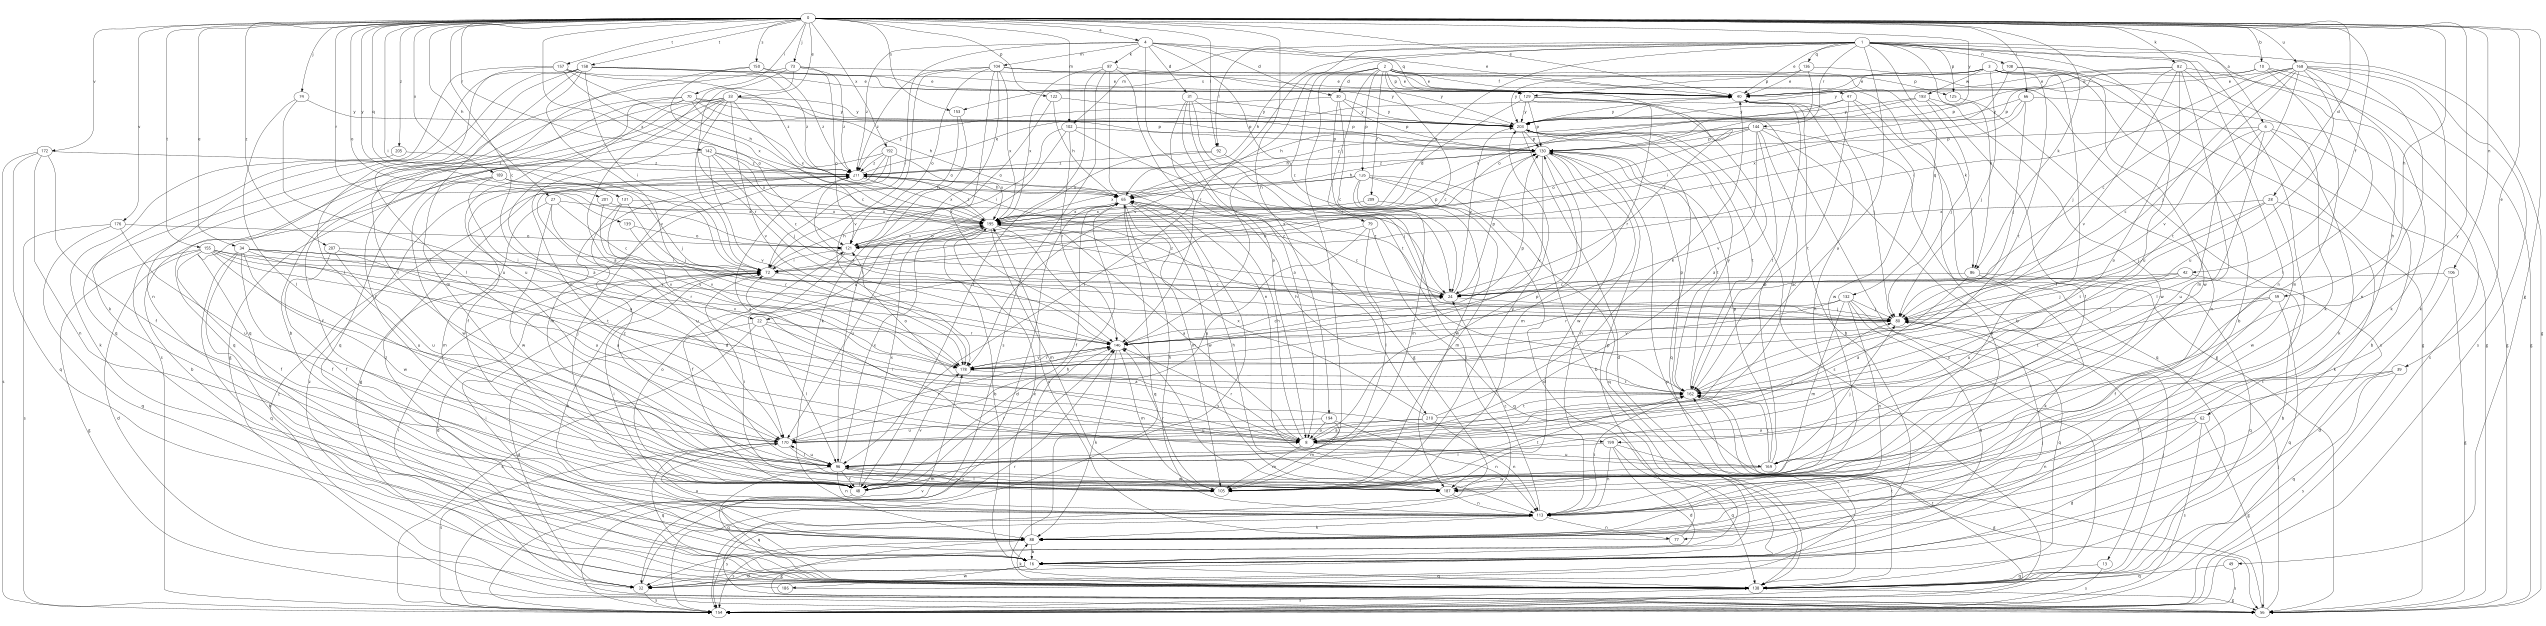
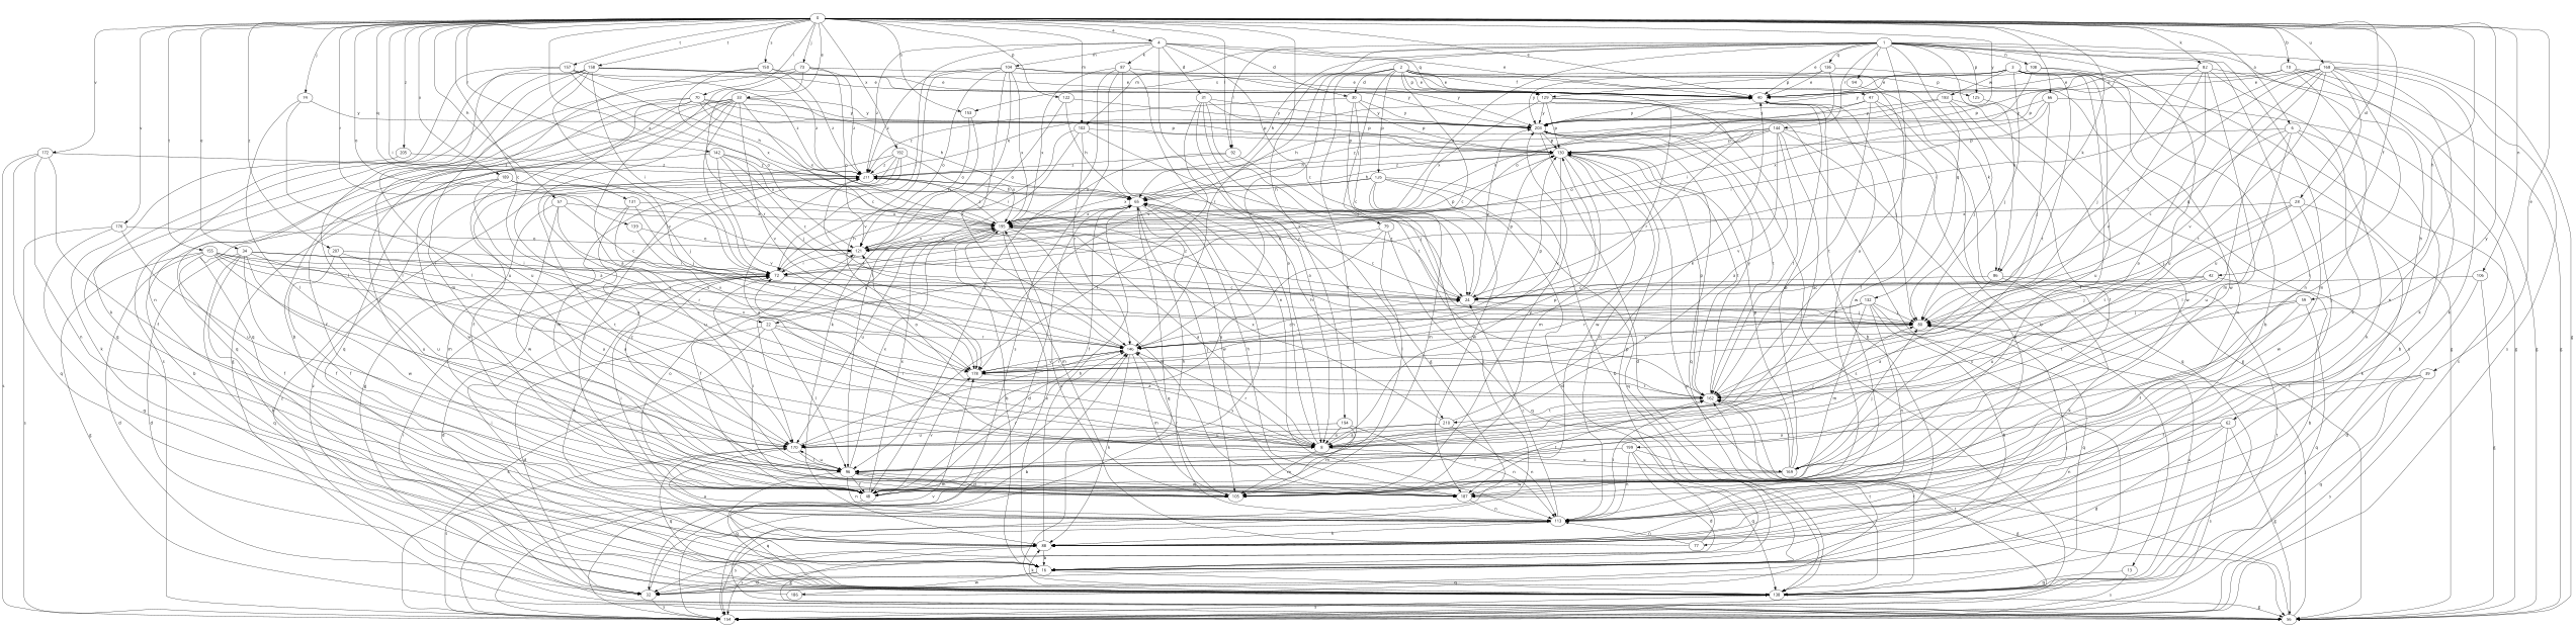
  strict digraph {
    fontname="Open Sans"
    node [fontname="Open Sans"]
    edge [fontname="Open Sans"]
    0
    4
    6
    10
    22
    28
    33
    34
    39
    40
    42
-   49
-   57 [label=27]
+   57
    59
    66
    70
    72
    73
    74
    82
    86
    92
    102
    106
    121
    122
    131
    139
    142
    150
    153
    155
    157
    158
    168
    172
    176
    189
    192
    194
    195
    199
-   201
    203
    205
    207
    24
    30
    129
    31
    87
    104
    210
    211
    169
    16
    88
    96
    130
    56
    105
    8
    146
    154
    32
    80
    162
    187
    178
    138
    48
    113
    170
    65
    1
    62
    77
+   94
    108
    125
    132
    136
    144
    2
    13
    47
    79
    126
-   209
    3
    183
    186
    0 -> 4 [label=a]
    0 -> 6 [label=a]
    0 -> 10 [label=b]
    0 -> 22 [label=c]
    0 -> 28 [label=d]
    0 -> 33 [label=e]
    0 -> 34 [label=e]
    0 -> 39 [label=e]
    0 -> 40 [label=e]
    0 -> 42 [label=f]
-   0 -> 49 [label=g]
    0 -> 57 [label=h]
    0 -> 59 [label=h]
    0 -> 66 [label=i]
    0 -> 70 [label=i]
    0 -> 72 [label=i]
    0 -> 73 [label=j]
    0 -> 74 [label=j]
    0 -> 82 [label=k]
    0 -> 86 [label=k]
    0 -> 92 [label=l]
    0 -> 102 [label=m]
    0 -> 106 [label=n]
    0 -> 121 [label=o]
    0 -> 122 [label=p]
    0 -> 131 [label=q]
    0 -> 139 [label=r]
    0 -> 142 [label=r]
    0 -> 150 [label=s]
    0 -> 153 [label=s]
    0 -> 155 [label=t]
    0 -> 157 [label=t]
    0 -> 158 [label=t]
    0 -> 168 [label=u]
    0 -> 172 [label=v]
    0 -> 176 [label=v]
    0 -> 189 [label=x]
    0 -> 192 [label=x]
    0 -> 194 [label=x]
    0 -> 195 [label=x]
    0 -> 199 [label=y]
-   0 -> 201 [label=y]
    0 -> 203 [label=y]
    0 -> 205 [label=z]
    0 -> 207 [label=z]
    4 -> 40 [label=e]
    4 -> 72 [label=i]
    4 -> 24 [label=c]
    4 -> 30 [label=d]
    4 -> 129 [label=q]
    4 -> 31 [label=d]
    4 -> 87 [label=k]
    4 -> 104 [label=m]
    4 -> 210 [label=z]
    4 -> 211 [label=z]
    6 -> 24 [label=c]
    6 -> 169 [label=u]
    6 -> 16 [label=b]
    6 -> 88 [label=k]
    6 -> 96 [label=l]
    6 -> 130 [label=p]
    10 -> 40 [label=e]
    10 -> 88 [label=k]
    10 -> 130 [label=p]
    10 -> 56 [label=g]
    10 -> 105 [label=m]
    22 -> 96 [label=l]
    22 -> 8 [label=a]
    22 -> 146 [label=r]
    22 -> 154 [label=s]
    22 -> 32 [label=d]
    28 -> 195 [label=x]
    28 -> 88 [label=k]
    28 -> 80 [label=j]
    28 -> 162 [label=t]
    28 -> 187 [label=w]
    33 -> 72 [label=i]
    33 -> 203 [label=y]
    33 -> 24 [label=c]
    33 -> 16 [label=b]
    33 -> 96 [label=l]
    33 -> 130 [label=p]
    33 -> 56 [label=g]
    33 -> 154 [label=s]
    33 -> 178 [label=v]
    33 -> 138 [label=q]
    34 -> 72 [label=i]
    34 -> 16 [label=b]
    34 -> 8 [label=a]
    34 -> 146 [label=r]
-   34 -> 199 [label=d]
+   34 -> 32 [label=d]
    34 -> 187 [label=w]
    34 -> 138 [label=q]
    34 -> 48 [label=f]
    39 -> 154 [label=s]
    39 -> 162 [label=t]
    39 -> 138 [label=q]
    39 -> 48 [label=f]
    40 -> 203 [label=y]
    40 -> 16 [label=b]
    40 -> 80 [label=j]
    40 -> 113 [label=n]
    42 -> 24 [label=c]
    42 -> 16 [label=b]
    42 -> 80 [label=j]
    42 -> 170 [label=u]
-   49 -> 154 [label=s]
-   49 -> 138 [label=q]
    57 -> 195 [label=x]
    57 -> 24 [label=c]
    57 -> 105 [label=m]
    57 -> 187 [label=w]
    57 -> 178 [label=v]
    59 -> 80 [label=j]
    59 -> 162 [label=t]
    59 -> 138 [label=q]
    59 -> 48 [label=f]
    66 -> 72 [label=i]
    66 -> 195 [label=x]
    66 -> 203 [label=y]
    66 -> 154 [label=s]
    66 -> 80 [label=j]
    70 -> 195 [label=x]
    70 -> 203 [label=y]
    70 -> 130 [label=p]
    70 -> 8 [label=a]
    70 -> 138 [label=q]
    70 -> 48 [label=f]
    70 -> 170 [label=u]
    70 -> 65 [label=h]
    72 -> 24 [label=c]
    72 -> 88 [label=k]
    72 -> 32 [label=d]
    72 -> 65 [label=h]
    73 -> 40 [label=e]
    73 -> 121 [label=o]
    73 -> 211 [label=z]
    73 -> 8 [label=a]
    73 -> 146 [label=r]
    73 -> 138 [label=q]
    74 -> 203 [label=y]
    74 -> 96 [label=l]
    74 -> 170 [label=u]
    82 -> 40 [label=e]
    82 -> 88 [label=k]
    82 -> 130 [label=p]
    82 -> 56 [label=g]
    82 -> 105 [label=m]
    82 -> 8 [label=a]
    82 -> 80 [label=j]
    82 -> 178 [label=v]
    86 -> 24 [label=c]
    86 -> 88 [label=k]
    86 -> 8 [label=a]
-   86 -> 138 [label=q]
+   86 -> 138 [label=t]
    92 -> 195 [label=x]
    92 -> 211 [label=z]
    92 -> 80 [label=j]
    102 -> 72 [label=i]
    102 -> 24 [label=c]
    102 -> 130 [label=p]
    102 -> 146 [label=r]
    102 -> 170 [label=u]
    106 -> 24 [label=c]
    106 -> 56 [label=g]
    106 -> 32 [label=d]
    121 -> 72 [label=i]
    121 -> 195 [label=x]
    121 -> 130 [label=p]
    121 -> 48 [label=f]
    122 -> 121 [label=o]
    122 -> 203 [label=y]
    122 -> 65 [label=h]
    131 -> 195 [label=x]
    131 -> 80 [label=j]
    131 -> 178 [label=v]
    131 -> 170 [label=u]
    139 -> 121 [label=o]
    139 -> 146 [label=r]
    142 -> 195 [label=x]
    142 -> 24 [label=c]
    142 -> 211 [label=z]
    142 -> 80 [label=j]
    142 -> 178 [label=v]
    142 -> 48 [label=f]
    150 -> 40 [label=e]
    150 -> 195 [label=x]
    150 -> 211 [label=z]
    150 -> 96 [label=l]
    153 -> 121 [label=o]
    153 -> 88 [label=k]
    155 -> 72 [label=i]
    155 -> 56 [label=g]
    155 -> 32 [label=d]
    155 -> 80 [label=j]
    155 -> 162 [label=t]
    155 -> 178 [label=v]
    155 -> 48 [label=f]
    155 -> 170 [label=u]
    157 -> 40 [label=e]
    157 -> 121 [label=o]
    157 -> 211 [label=z]
    157 -> 88 [label=k]
    157 -> 96 [label=l]
    157 -> 65 [label=h]
    158 -> 40 [label=e]
    158 -> 72 [label=i]
    158 -> 203 [label=y]
    158 -> 211 [label=z]
    158 -> 96 [label=l]
    158 -> 105 [label=m]
    158 -> 178 [label=v]
    158 -> 138 [label=q]
    158 -> 113 [label=n]
    168 -> 40 [label=e]
    168 -> 72 [label=i]
    168 -> 24 [label=c]
    168 -> 88 [label=k]
    168 -> 96 [label=l]
    168 -> 154 [label=s]
-   168 -> 80 [label=j]
+   168 -> 80 [label=q]
    168 -> 162 [label=t]
    168 -> 178 [label=v]
    168 -> 113 [label=n]
    168 -> 170 [label=u]
    172 -> 211 [label=z]
    172 -> 154 [label=s]
    172 -> 138 [label=q]
    172 -> 48 [label=f]
    172 -> 113 [label=n]
    176 -> 121 [label=o]
    176 -> 154 [label=s]
    176 -> 138 [label=q]
    176 -> 170 [label=u]
    189 -> 16 [label=b]
    189 -> 8 [label=a]
    189 -> 80 [label=j]
    189 -> 187 [label=w]
    189 -> 65 [label=h]
    192 -> 195 [label=x]
    192 -> 211 [label=z]
    192 -> 56 [label=g]
    192 -> 105 [label=m]
    192 -> 48 [label=f]
    192 -> 113 [label=j]
    194 -> 105 [label=m]
    194 -> 8 [label=a]
    194 -> 113 [label=n]
    194 -> 170 [label=u]
    195 -> 121 [label=o]
    195 -> 24 [label=c]
    195 -> 211 [label=z]
    195 -> 16 [label=b]
    195 -> 105 [label=m]
    195 -> 8 [label=a]
    195 -> 187 [label=w]
    195 -> 170 [label=u]
    199 -> 96 [label=l]
    199 -> 56 [label=g]
    199 -> 32 [label=d]
    199 -> 138 [label=q]
    199 -> 113 [label=n]
-   201 -> 195 [label=x]
-   201 -> 178 [label=v]
    203 -> 130 [label=p]
    203 -> 154 [label=s]
    203 -> 32 [label=d]
    203 -> 162 [label=t]
    203 -> 138 [label=q]
    205 -> 211 [label=z]
    205 -> 88 [label=k]
    207 -> 72 [label=i]
    207 -> 8 [label=a]
    207 -> 48 [label=f]
    207 -> 170 [label=u]
    24 -> 203 [label=y]
    24 -> 211 [label=z]
    24 -> 130 [label=p]
    24 -> 80 [label=j]
    30 -> 203 [label=y]
    30 -> 24 [label=c]
    30 -> 211 [label=z]
    30 -> 130 [label=p]
    30 -> 154 [label=s]
-   129 -> 195 [label=d]
+   129 -> 195 [label=x]
    129 -> 203 [label=y]
    129 -> 130 [label=p]
    129 -> 8 [label=a]
    129 -> 146 [label=r]
    129 -> 154 [label=s]
    31 -> 203 [label=y]
    31 -> 96 [label=l]
    31 -> 130 [label=p]
    31 -> 56 [label=g]
    31 -> 8 [label=a]
    31 -> 162 [label=t]
    87 -> 40 [label=e]
    87 -> 195 [label=x]
    87 -> 8 [label=a]
    87 -> 154 [label=s]
    87 -> 48 [label=f]
    87 -> 113 [label=n]
    104 -> 40 [label=e]
    104 -> 121 [label=o]
    104 -> 195 [label=x]
    104 -> 203 [label=y]
    104 -> 211 [label=z]
    104 -> 96 [label=l]
    104 -> 146 [label=r]
    104 -> 178 [label=v]
    210 -> 40 [label=e]
    210 -> 195 [label=x]
    210 -> 8 [label=a]
-   210 -> 162 [label=t]
+   162 -> 210 [label=t]
    210 -> 113 [label=n]
    210 -> 170 [label=u]
    211 -> 40 [label=e]
-   211 -> 195 [label=x]
    211 -> 8 [label=a]
    211 -> 65 [label=h]
    169 -> 40 [label=e]
    169 -> 72 [label=i]
    169 -> 130 [label=p]
    169 -> 80 [label=j]
    169 -> 162 [label=t]
    169 -> 187 [label=w]
    16 -> 72 [label=i]
    16 -> 195 [label=x]
    16 -> 32 [label=d]
    16 -> 80 [label=j]
    16 -> 138 [label=q]
    16 -> 186 [label=w]
-   88 -> 211 [label=z]
    88 -> 16 [label=b]
    88 -> 56 [label=g]
    88 -> 154 [label=s]
    88 -> 170 [label=u]
    88 -> 65 [label=h]
    96 -> 195 [label=x]
    96 -> 105 [label=m]
    96 -> 187 [label=w]
    96 -> 138 [label=q]
    96 -> 48 [label=f]
    96 -> 113 [label=n]
    96 -> 170 [label=u]
    130 -> 211 [label=z]
    130 -> 105 [label=m]
    130 -> 162 [label=t]
    130 -> 187 [label=w]
    130 -> 178 [label=v]
    130 -> 113 [label=n]
    130 -> 65 [label=h]
    56 -> 211 [label=z]
    56 -> 130 [label=p]
    56 -> 80 [label=j]
    105 -> 72 [label=i]
    105 -> 203 [label=y]
    105 -> 96 [label=l]
    105 -> 146 [label=r]
    105 -> 162 [label=t]
    8 -> 169 [label=u]
    8 -> 130 [label=p]
    8 -> 105 [label=m]
    8 -> 146 [label=r]
    8 -> 80 [label=j]
    8 -> 65 [label=h]
    146 -> 24 [label=c]
    146 -> 211 [label=z]
    146 -> 88 [label=k]
    146 -> 130 [label=p]
    146 -> 105 [label=m]
    146 -> 178 [label=v]
-   154 -> 146 [label=r]
+   154 -> 146 [label=d]
    154 -> 162 [label=t]
    154 -> 178 [label=v]
    32 -> 72 [label=i]
-   32 -> 146 [label=r]
+   32 -> 146 [label=b]
    32 -> 154 [label=s]
    80 -> 211 [label=z]
    80 -> 146 [label=r]
    162 -> 121 [label=o]
    162 -> 203 [label=y]
    162 -> 130 [label=p]
    162 -> 65 [label=h]
    187 -> 211 [label=z]
    187 -> 113 [label=n]
    187 -> 65 [label=h]
    178 -> 146 [label=r]
    178 -> 162 [label=t]
    138 -> 88 [label=k]
    138 -> 56 [label=g]
    138 -> 154 [label=s]
-   138 -> 80 [label=j]
+   138 -> 80 [label=u]
    138 -> 162 [label=t]
    48 -> 121 [label=o]
    48 -> 195 [label=x]
    48 -> 146 [label=r]
    48 -> 178 [label=v]
    48 -> 138 [label=q]
    113 -> 72 [label=i]
    113 -> 24 [label=c]
    113 -> 88 [label=k]
    113 -> 154 [label=s]
    113 -> 162 [label=t]
    113 -> 65 [label=h]
    170 -> 96 [label=l]
    170 -> 146 [label=r]
    170 -> 154 [label=s]
    170 -> 138 [label=q]
    65 -> 195 [label=x]
-   65 -> 105 [label=m]
+   65 -> 105 [label=j]
    65 -> 154 [label=s]
    65 -> 32 [label=d]
    65 -> 187 [label=w]
    65 -> 138 [label=q]
    65 -> 48 [label=f]
    1 -> 40 [label=e]
    1 -> 86 [label=k]
    1 -> 92 [label=l]
    1 -> 102 [label=m]
    1 -> 195 [label=x]
    1 -> 169 [label=u]
    1 -> 56 [label=g]
    1 -> 8 [label=a]
    1 -> 146 [label=r]
    1 -> 178 [label=v]
    1 -> 113 [label=n]
    1 -> 65 [label=h]
    1 -> 62 [label=h]
    1 -> 77 [label=j]
+   1 -> 94 [label=l]
    1 -> 108 [label=n]
    1 -> 125 [label=p]
    1 -> 132 [label=q]
    1 -> 136 [label=q]
    1 -> 144 [label=r]
    62 -> 56 [label=g]
    62 -> 8 [label=a]
    62 -> 154 [label=s]
    62 -> 32 [label=d]
    62 -> 113 [label=n]
    77 -> 195 [label=x]
    77 -> 130 [label=p]
-   113 -> 77 [label=n]
+   77 -> 113 [label=n]
+   94 -> 48 [label=f]
    108 -> 40 [label=e]
    108 -> 72 [label=i]
    108 -> 56 [label=g]
    108 -> 187 [label=w]
    125 -> 113 [label=n]
    132 -> 16 [label=b]
    132 -> 105 [label=m]
    132 -> 146 [label=r]
    132 -> 80 [label=j]
    132 -> 178 [label=v]
    132 -> 138 [label=q]
    132 -> 113 [label=n]
    136 -> 40 [label=e]
    136 -> 121 [label=o]
    136 -> 203 [label=y]
    136 -> 154 [label=s]
    144 -> 121 [label=o]
    144 -> 211 [label=z]
    144 -> 88 [label=k]
    144 -> 130 [label=p]
    144 -> 8 [label=a]
    144 -> 162 [label=t]
    144 -> 178 [label=v]
    144 -> 138 [label=q]
    144 -> 65 [label=h]
    2 -> 22 [label=c]
    2 -> 86 [label=k]
    2 -> 24 [label=c]
    2 -> 30 [label=d]
    2 -> 129 [label=p]
    2 -> 146 [label=r]
    2 -> 48 [label=f]
    2 -> 125 [label=p]
    2 -> 13 [label=b]
    2 -> 47 [label=f]
    2 -> 79 [label=j]
    2 -> 126 [label=p]
-   2 -> 209 [label=z]
    13 -> 154 [label=s]
    13 -> 138 [label=q]
    47 -> 203 [label=y]
    47 -> 56 [label=g]
    47 -> 162 [label=t]
    47 -> 187 [label=w]
    47 -> 65 [label=h]
    79 -> 121 [label=o]
    79 -> 96 [label=l]
    79 -> 138 [label=q]
    79 -> 170 [label=u]
    126 -> 195 [label=x]
    126 -> 16 [label=b]
    126 -> 105 [label=m]
    126 -> 32 [label=d]
    126 -> 187 [label=w]
    126 -> 138 [label=q]
    126 -> 65 [label=h]
-   209 -> 195 [label=x]
-   209 -> 105 [label=m]
    3 -> 153 [label=s]
    3 -> 203 [label=y]
    3 -> 129 [label=p]
+   3 -> 169 [label=u]
    3 -> 16 [label=b]
    3 -> 56 [label=g]
    3 -> 80 [label=j]
    3 -> 162 [label=t]
    3 -> 48 [label=f]
    3 -> 183 [label=w]
    183 -> 195 [label=x]
    183 -> 203 [label=y]
    183 -> 80 [label=j]
    183 -> 187 [label=w]
    183 -> 48 [label=f]
    186 -> 211 [label=z]
    186 -> 162 [label=t]
  }
